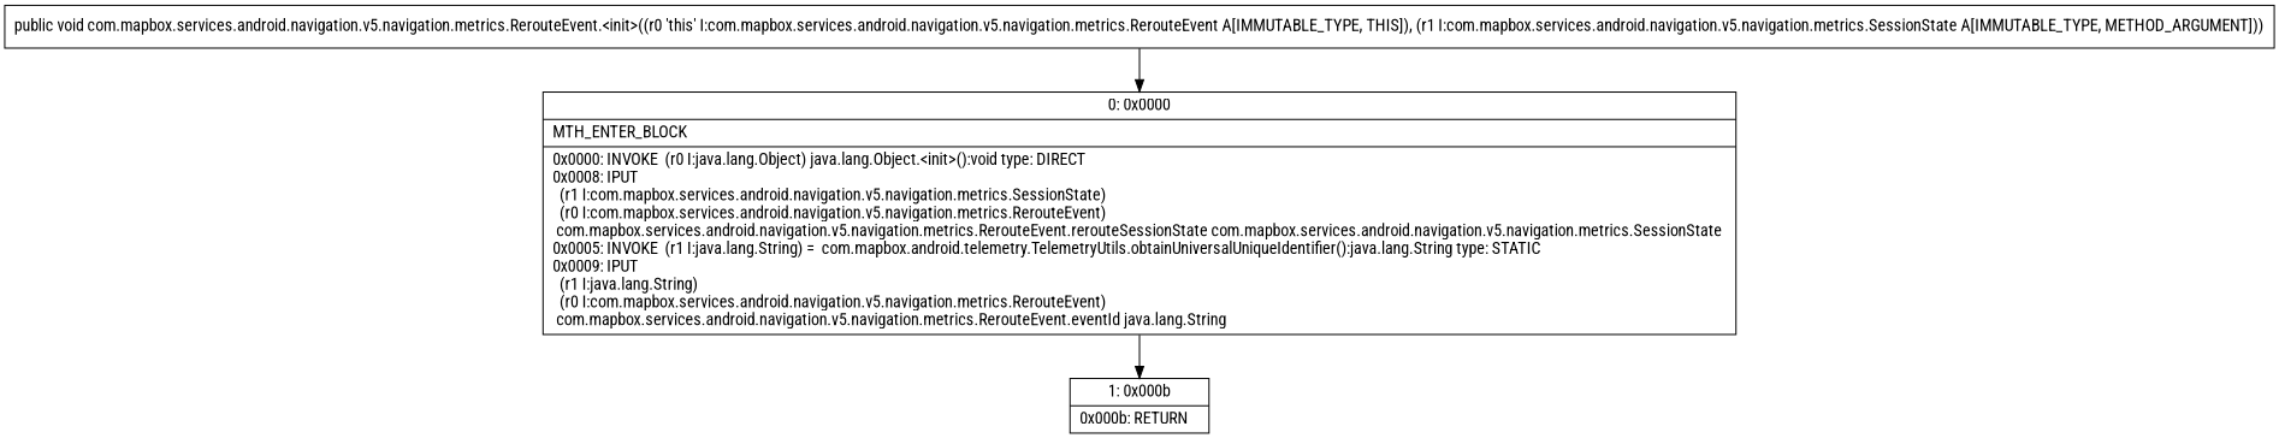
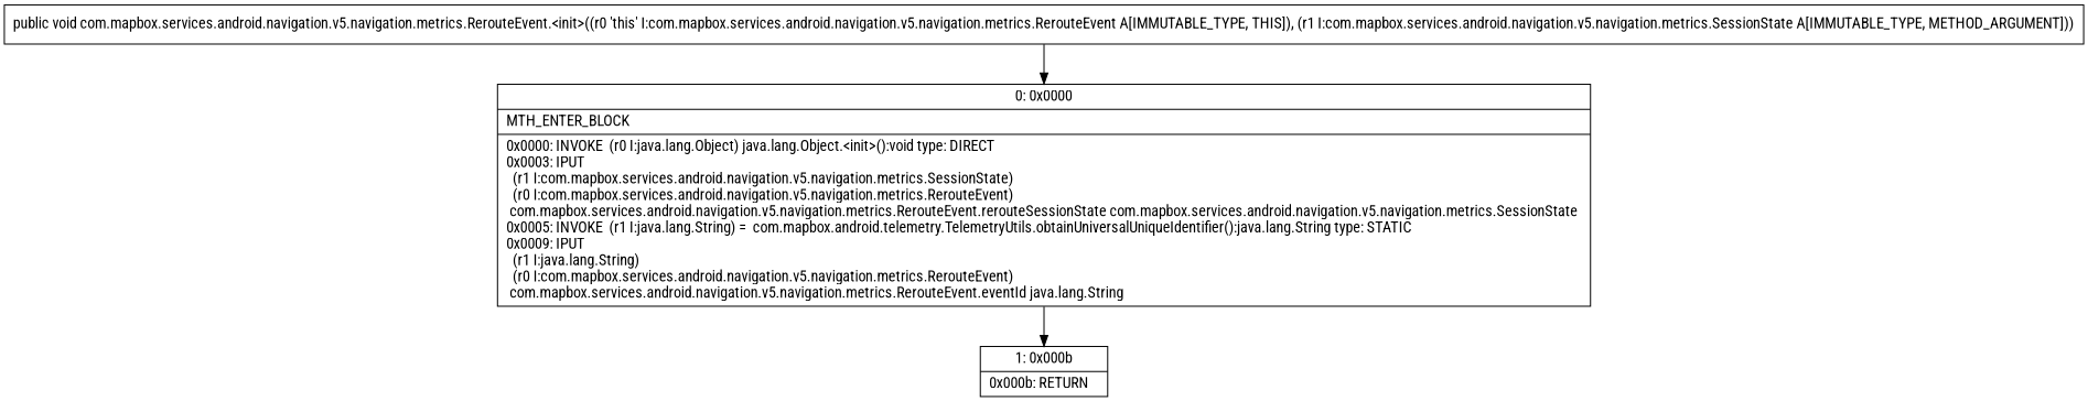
  digraph {
    fontname="Roboto Condensed"
    node [shape=record fontname="Roboto Condensed"]
    edge [fontname="Roboto Condensed"]
-   n1 [label="{0\:\ 0x0000|MTH_ENTER_BLOCK\l|0x0000: INVOKE  (r0 I:java.lang.Object) java.lang.Object.\<init\>():void type: DIRECT \l0x0008: IPUT  \l  (r1 I:com.mapbox.services.android.navigation.v5.navigation.metrics.SessionState)\l  (r0 I:com.mapbox.services.android.navigation.v5.navigation.metrics.RerouteEvent)\l com.mapbox.services.android.navigation.v5.navigation.metrics.RerouteEvent.rerouteSessionState com.mapbox.services.android.navigation.v5.navigation.metrics.SessionState \l0x0005: INVOKE  (r1 I:java.lang.String) =  com.mapbox.android.telemetry.TelemetryUtils.obtainUniversalUniqueIdentifier():java.lang.String type: STATIC \l0x0009: IPUT  \l  (r1 I:java.lang.String)\l  (r0 I:com.mapbox.services.android.navigation.v5.navigation.metrics.RerouteEvent)\l com.mapbox.services.android.navigation.v5.navigation.metrics.RerouteEvent.eventId java.lang.String \l}"]
+   n1 [label="{0\:\ 0x0000|MTH_ENTER_BLOCK\l|0x0000: INVOKE  (r0 I:java.lang.Object) java.lang.Object.\<init\>():void type: DIRECT \l0x0003: IPUT  \l  (r1 I:com.mapbox.services.android.navigation.v5.navigation.metrics.SessionState)\l  (r0 I:com.mapbox.services.android.navigation.v5.navigation.metrics.RerouteEvent)\l com.mapbox.services.android.navigation.v5.navigation.metrics.RerouteEvent.rerouteSessionState com.mapbox.services.android.navigation.v5.navigation.metrics.SessionState \l0x0005: INVOKE  (r1 I:java.lang.String) =  com.mapbox.android.telemetry.TelemetryUtils.obtainUniversalUniqueIdentifier():java.lang.String type: STATIC \l0x0009: IPUT  \l  (r1 I:java.lang.String)\l  (r0 I:com.mapbox.services.android.navigation.v5.navigation.metrics.RerouteEvent)\l com.mapbox.services.android.navigation.v5.navigation.metrics.RerouteEvent.eventId java.lang.String \l}"]
    n2 [label="{1\:\ 0x000b|0x000b: RETURN   \l}"]
    n3 [label="{public void com.mapbox.services.android.navigation.v5.navigation.metrics.RerouteEvent.\<init\>((r0 'this' I:com.mapbox.services.android.navigation.v5.navigation.metrics.RerouteEvent A[IMMUTABLE_TYPE, THIS]), (r1 I:com.mapbox.services.android.navigation.v5.navigation.metrics.SessionState A[IMMUTABLE_TYPE, METHOD_ARGUMENT])) }"]
    n1 -> n2
    n3 -> n1
  }
